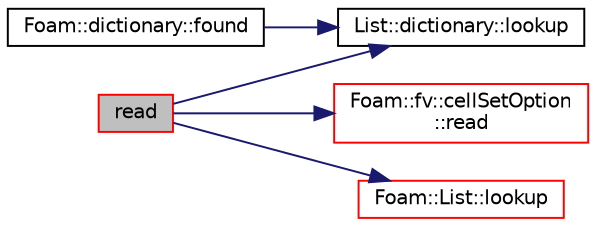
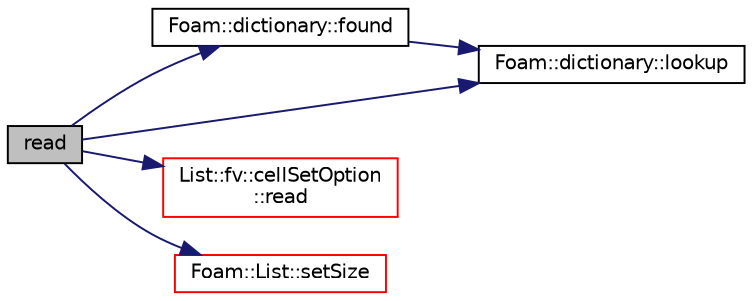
  digraph {
    rankdir=LR
    node [color=black fontname=Helvetica fontsize=10 shape=record]
    edge [color=midnightblue fontname=Helvetica fontsize=10 labelfontname=Helvetica labelfontsize=10 style=solid]
-   n1 [color=red fillcolor=grey75 fontcolor=black height=0.2 label=read style=filled width=0.4]
+   n1 [fillcolor=grey75 fontcolor=black height=0.2 label=read style=filled width=0.4]
    n2 [height=0.2 label="Foam::dictionary::found" width=0.4]
-   n3 [height=0.2 label="List::dictionary::lookup" width=0.4]
-   n4 [color=red height=0.2 label="Foam::fv::cellSetOption\l::read" width=0.4]
-   n5 [color=red height=0.2 label="Foam::List::lookup" width=0.4]
+   n3 [height=0.2 label="Foam::dictionary::lookup" width=0.4]
+   n4 [color=red height=0.2 label="List::fv::cellSetOption\l::read" width=0.4]
+   n5 [color=red height=0.2 label="Foam::List::setSize" width=0.4]
+   n1 -> n2
    n1 -> n3
    n1 -> n4
    n1 -> n5
    n2 -> n3
  }
